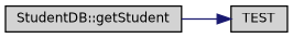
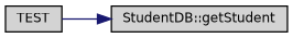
  digraph {
    rankdir=LR
    node [color=black fillcolor=lightgrey fontname=Helvetica fontsize=10 shape=record style=filled]
    n1 [fontcolor=black height=0.2 label=TEST width=0.4]
    n2 [height=0.2 label="StudentDB::getStudent" width=0.4]
-   n2 -> n1 [color=midnightblue fontname=Helvetica fontsize=10 labelfontname=Helvetica labelfontsize=10 style=solid]
+   n1 -> n2 [color=midnightblue fontname=Helvetica fontsize=10 labelfontname=Helvetica labelfontsize=10 style=solid]
  }
